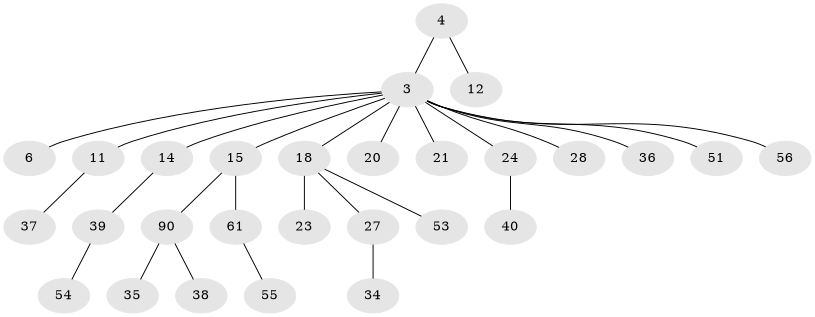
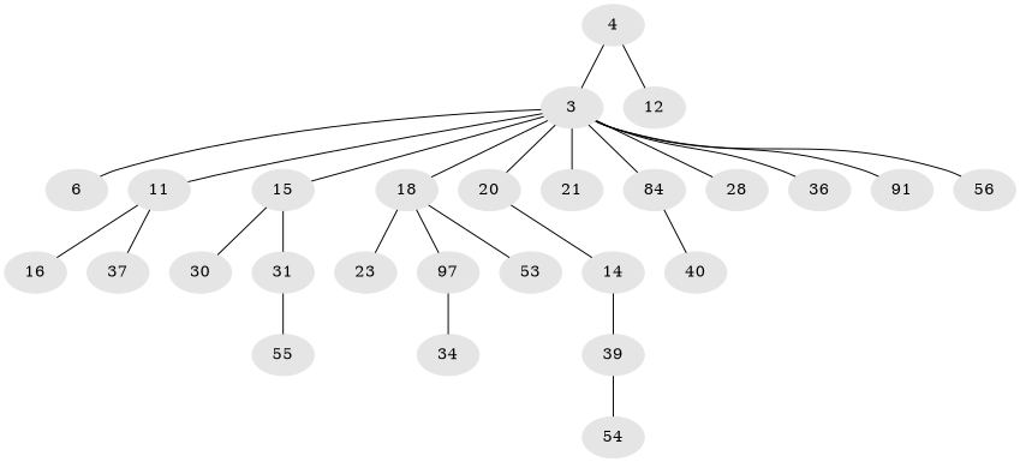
  graph {
    node [color=gray90 style=filled]
    n1 [label=4 super="+2"]
    3 [super="+10+4+5"]
    12
    6 [super="+60"]
    11 [super="+26"]
    14 [super="+25"]
    15 [super="+46"]
    18
    20 [super="+47"]
    21 [super="+29"]
-   24 [super="+32"]
+   24 [super="+32" label=84]
    28
    36
-   51
+   51 [label=91]
    56
+   16
    37
    39 [super="+50"]
-   30 [super="+33" label=90]
-   31 [label=61]
+   30 [super="+33"]
+   31
    23
-   27
+   27 [label=97]
    53
    40 [super="+44"]
    54
-   35 [super="+52"]
-   38 [super="+45"]
    55 [super="+57"]
    34
    n1 -- 3
    n1 -- 12
    3 -- 6
    3 -- 11
-   3 -- 14
+   20 -- 14
    3 -- 15
    3 -- 18
    3 -- 20
    3 -- 21
    3 -- 24
    3 -- 28
    3 -- 36
    3 -- 51
    3 -- 56
+   11 -- 16
    11 -- 37
    14 -- 39
    15 -- 30
    15 -- 31
    18 -- 23
    18 -- 27
    18 -- 53
    24 -- 40
    39 -- 54
-   30 -- 35
-   30 -- 38
    31 -- 55
    27 -- 34
  }
